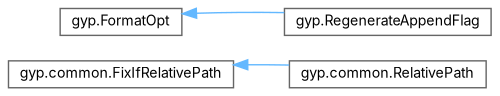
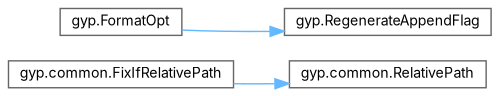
  digraph {
    fontname=Inter
    rankdir=LR
    node [color=grey40 fillcolor=white fontname=Inter fontsize=10 shape=box style=filled]
    edge [color=steelblue1 fontname=Inter fontsize=10 labelfontname=Helvetica labelfontsize=10 style=solid]
    n1 [height=0.2 label="gyp.common.FixIfRelativePath" width=0.4]
    n2 [height=0.2 label="gyp.common.RelativePath" width=0.4]
    n3 [height=0.2 label="gyp.FormatOpt" width=0.4]
    n4 [height=0.2 label="gyp.RegenerateAppendFlag" width=0.4]
-   n2 -> n1
-   n4 -> n3
+   n1 -> n2
+   n3 -> n4
  }
